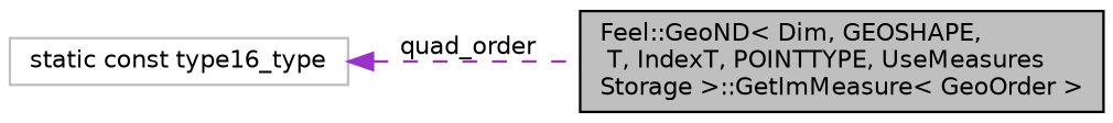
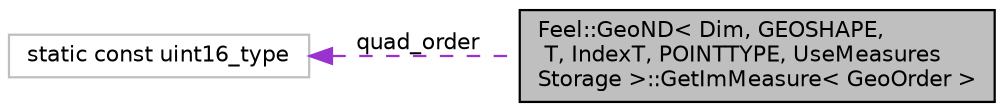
  digraph {
    rankdir=LR
    node [fontname=Helvetica fontsize=10 shape=record style=filled]
    n1 [color=black fillcolor=grey75 fontcolor=black height=0.2 label="Feel::GeoND\< Dim, GEOSHAPE,\l T, IndexT, POINTTYPE, UseMeasures\lStorage \>::GetImMeasure\< GeoOrder \>" width=0.4]
-   n2 [color=grey75 fillcolor=white height=0.2 label="static const type16_type" width=0.4]
+   n2 [color=grey75 fillcolor=white height=0.2 label="static const uint16_type" width=0.4]
    n2 -> n1 [color=darkorchid3 dir=back fontname=Helvetica fontsize=10 label=" quad_order" labelfontname=Helvetica labelfontsize=10 style=dashed]
  }
